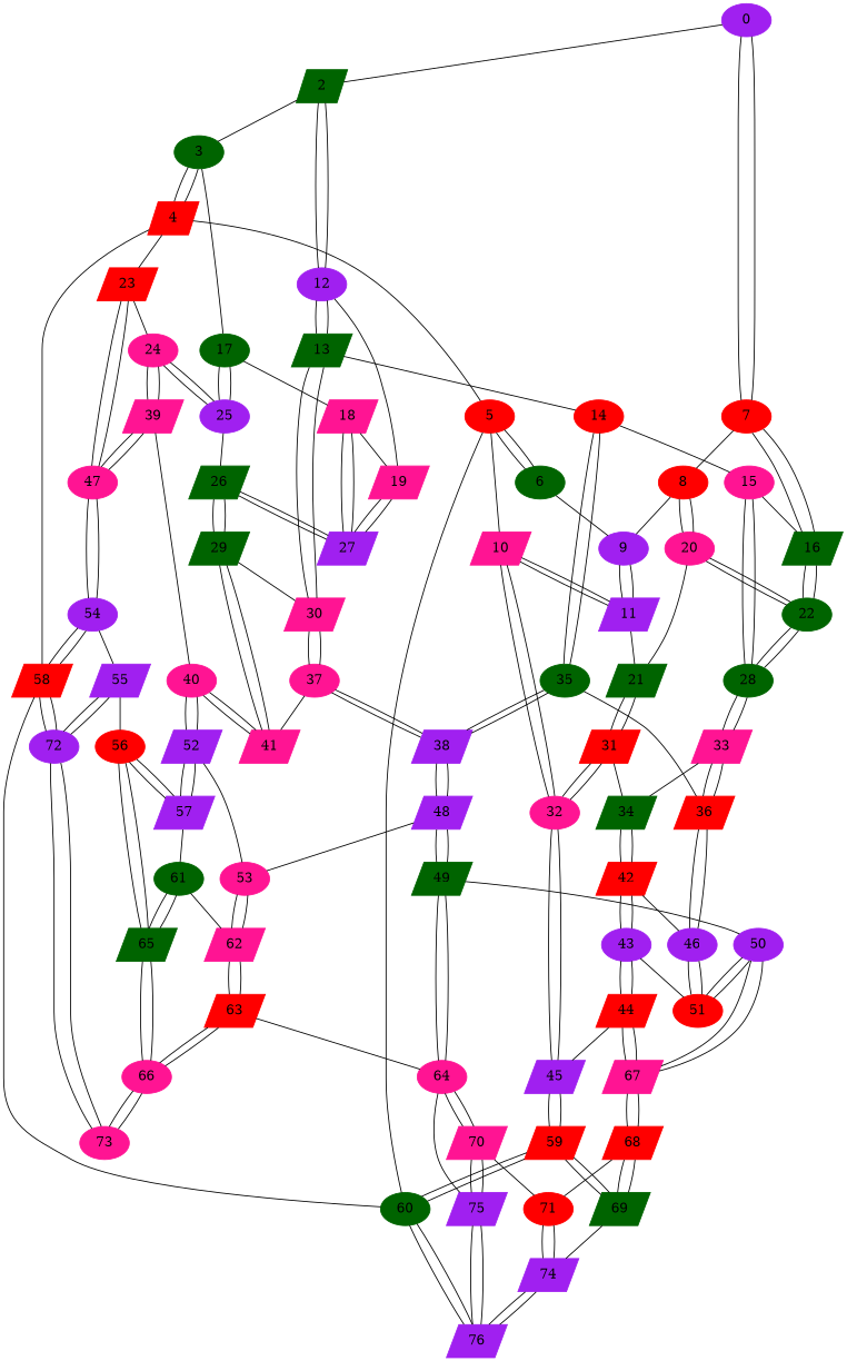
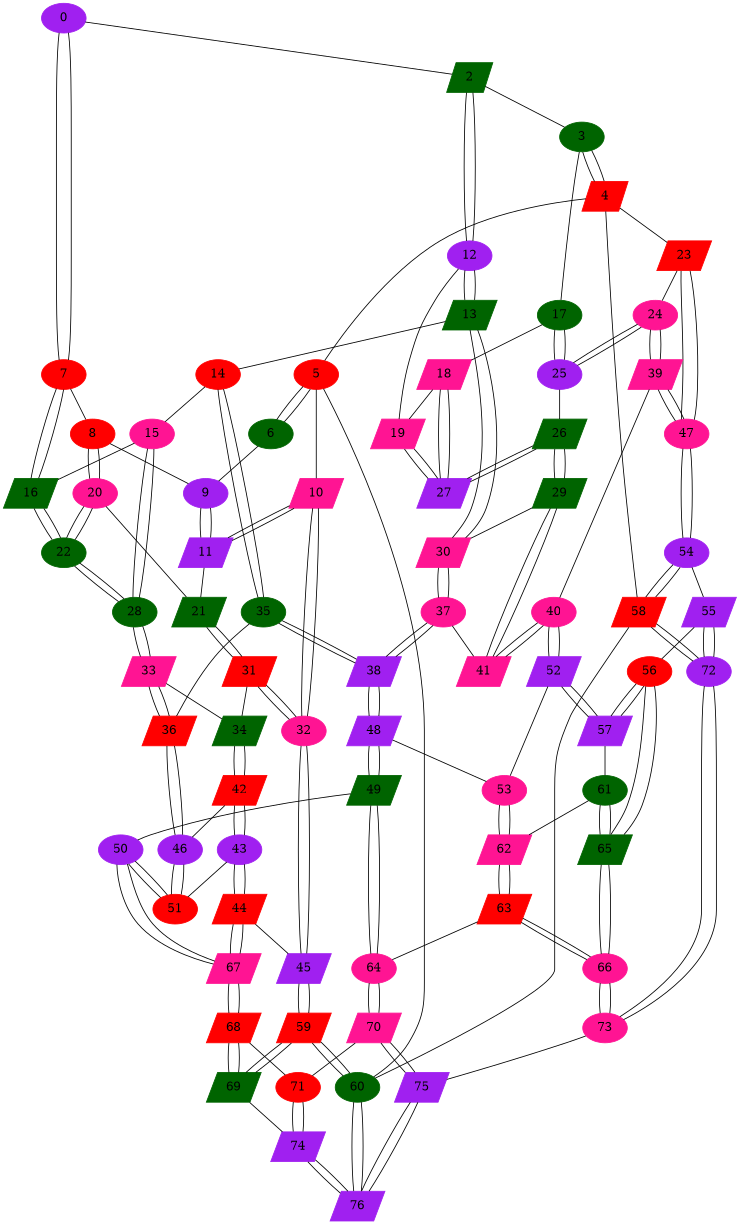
  graph {
    node [color=deeppink shape=parallelogram style=filled]
    n1 [color=purple label=0 shape=ellipse]
    2 [color=darkgreen]
    7 [color=red shape=ellipse]
    3 [color=darkgreen shape=ellipse]
    12 [color=purple shape=ellipse]
    8 [color=red shape=ellipse]
    16 [color=darkgreen]
    4 [color=red]
    17 [color=darkgreen shape=ellipse]
    13 [color=darkgreen]
    19
    5 [color=red shape=ellipse]
    23 [color=red]
    58 [color=red]
    18
    25 [color=purple shape=ellipse]
    6 [color=darkgreen shape=ellipse]
    10
    60 [color=darkgreen shape=ellipse]
    24 [shape=ellipse]
    47 [shape=ellipse]
    72 [color=purple shape=ellipse]
    9 [color=purple shape=ellipse]
    11 [color=purple]
    32 [shape=ellipse]
    76 [color=purple]
    20 [shape=ellipse]
    22 [color=darkgreen shape=ellipse]
    21 [color=darkgreen]
    45 [color=purple]
    31 [color=red]
    14 [color=red shape=ellipse]
    30
    27 [color=purple]
    15 [shape=ellipse]
    35 [color=darkgreen shape=ellipse]
    37 [shape=ellipse]
    28 [color=darkgreen shape=ellipse]
    36 [color=red]
    38 [color=purple]
    33
    26 [color=darkgreen]
    34 [color=darkgreen]
    39
    54 [color=purple shape=ellipse]
    40 [shape=ellipse]
    29 [color=darkgreen]
    41
    42 [color=red]
    59 [color=red]
    46 [color=purple shape=ellipse]
    43 [color=purple shape=ellipse]
    48 [color=purple]
    51 [color=red shape=ellipse]
    49 [color=darkgreen]
    53 [shape=ellipse]
    52 [color=purple]
    57 [color=purple]
    44 [color=red]
    67
    68 [color=red]
    69 [color=darkgreen]
    55 [color=purple]
    50 [color=purple shape=ellipse]
    64 [shape=ellipse]
    62
    70
    61 [color=darkgreen shape=ellipse]
    63 [color=red]
    56 [color=red shape=ellipse]
    65 [color=darkgreen]
    73 [shape=ellipse]
    66 [shape=ellipse]
    74 [color=purple]
    71 [color=red shape=ellipse]
    75 [color=purple]
    n1 -- 2
    n1 -- 7
    n1 -- 7
    2 -- 3
    2 -- 12
    2 -- 12
    7 -- 8
    7 -- 16
    7 -- 16
    3 -- 4
    3 -- 4
    3 -- 17
    12 -- 13
    12 -- 13
    12 -- 19
    8 -- 9
    8 -- 20
    8 -- 20
    16 -- 22
    16 -- 22
    4 -- 5
    4 -- 23
    4 -- 58
    17 -- 18
    17 -- 25
    17 -- 25
    13 -- 14
    13 -- 30
    13 -- 30
    19 -- 27
    19 -- 27
    5 -- 6
    5 -- 6
    5 -- 10
    5 -- 60
    23 -- 24
    23 -- 47
    23 -- 47
    58 -- 60
    58 -- 72
    58 -- 72
    18 -- 19
    18 -- 27
    18 -- 27
    25 -- 26
    6 -- 9
    10 -- 11
    10 -- 11
    10 -- 32
    10 -- 32
    60 -- 76
    60 -- 76
    24 -- 25
    24 -- 25
    24 -- 39
    24 -- 39
    47 -- 54
    47 -- 54
    72 -- 73
    72 -- 73
    9 -- 11
    9 -- 11
    11 -- 21
    32 -- 45
    32 -- 45
    20 -- 22
    20 -- 22
    20 -- 21
    22 -- 28
    22 -- 28
    21 -- 31
    21 -- 31
    45 -- 59
    45 -- 59
    31 -- 32
    31 -- 32
    31 -- 34
    14 -- 15
    14 -- 35
    14 -- 35
    30 -- 37
    30 -- 37
    15 -- 16
    15 -- 28
    15 -- 28
    35 -- 36
    35 -- 38
    35 -- 38
    37 -- 38
    37 -- 38
    37 -- 41
    28 -- 33
    28 -- 33
    36 -- 46
    36 -- 46
    38 -- 48
    38 -- 48
    33 -- 36
    33 -- 36
    33 -- 34
    26 -- 27
    26 -- 27
    26 -- 29
    26 -- 29
    34 -- 42
    34 -- 42
    39 -- 47
    39 -- 47
    39 -- 40
    54 -- 58
    54 -- 58
    54 -- 55
    40 -- 41
    40 -- 41
    40 -- 52
    40 -- 52
    29 -- 30
    29 -- 41
    29 -- 41
    42 -- 46
    42 -- 43
    42 -- 43
    59 -- 60
    59 -- 60
    59 -- 69
    59 -- 69
    46 -- 51
    46 -- 51
    43 -- 51
    43 -- 44
    43 -- 44
    48 -- 49
    48 -- 49
    48 -- 53
    49 -- 50
    49 -- 64
    49 -- 64
    53 -- 62
    53 -- 62
    52 -- 53
    52 -- 57
    52 -- 57
    57 -- 61
    44 -- 45
    44 -- 67
    44 -- 67
    67 -- 68
    67 -- 68
    68 -- 69
    68 -- 69
    68 -- 71
    69 -- 74
    55 -- 72
    55 -- 72
    55 -- 56
    50 -- 51
    50 -- 51
    50 -- 67
    50 -- 67
    64 -- 70
    64 -- 70
    62 -- 63
    62 -- 63
    70 -- 71
    70 -- 75
    70 -- 75
    61 -- 62
    61 -- 65
    61 -- 65
    63 -- 64
    63 -- 66
    63 -- 66
    56 -- 57
    56 -- 57
    56 -- 65
    56 -- 65
    65 -- 66
    65 -- 66
-   64 -- 75
+   73 -- 75
    66 -- 73
    66 -- 73
    74 -- 76
    74 -- 76
    71 -- 74
    71 -- 74
    75 -- 76
    75 -- 76
  }
